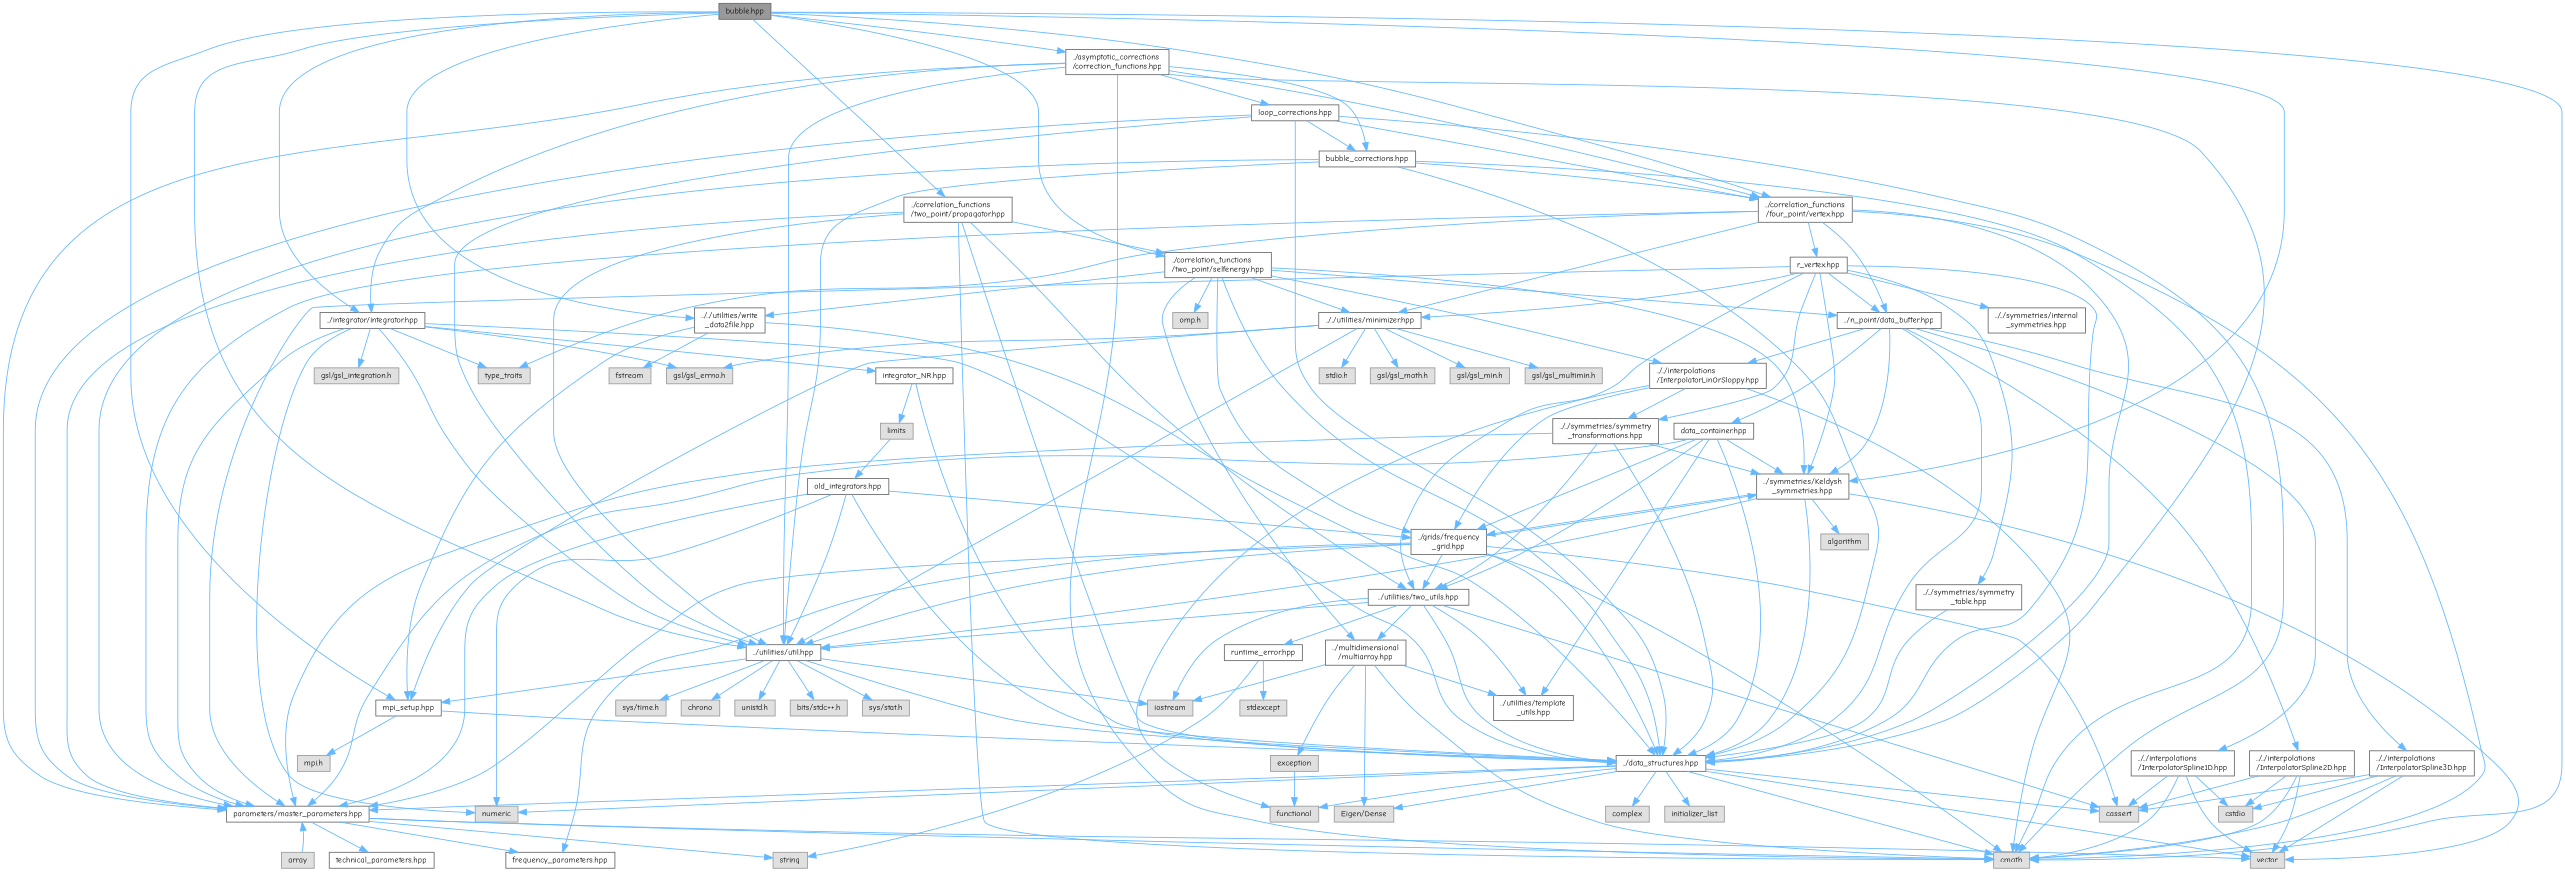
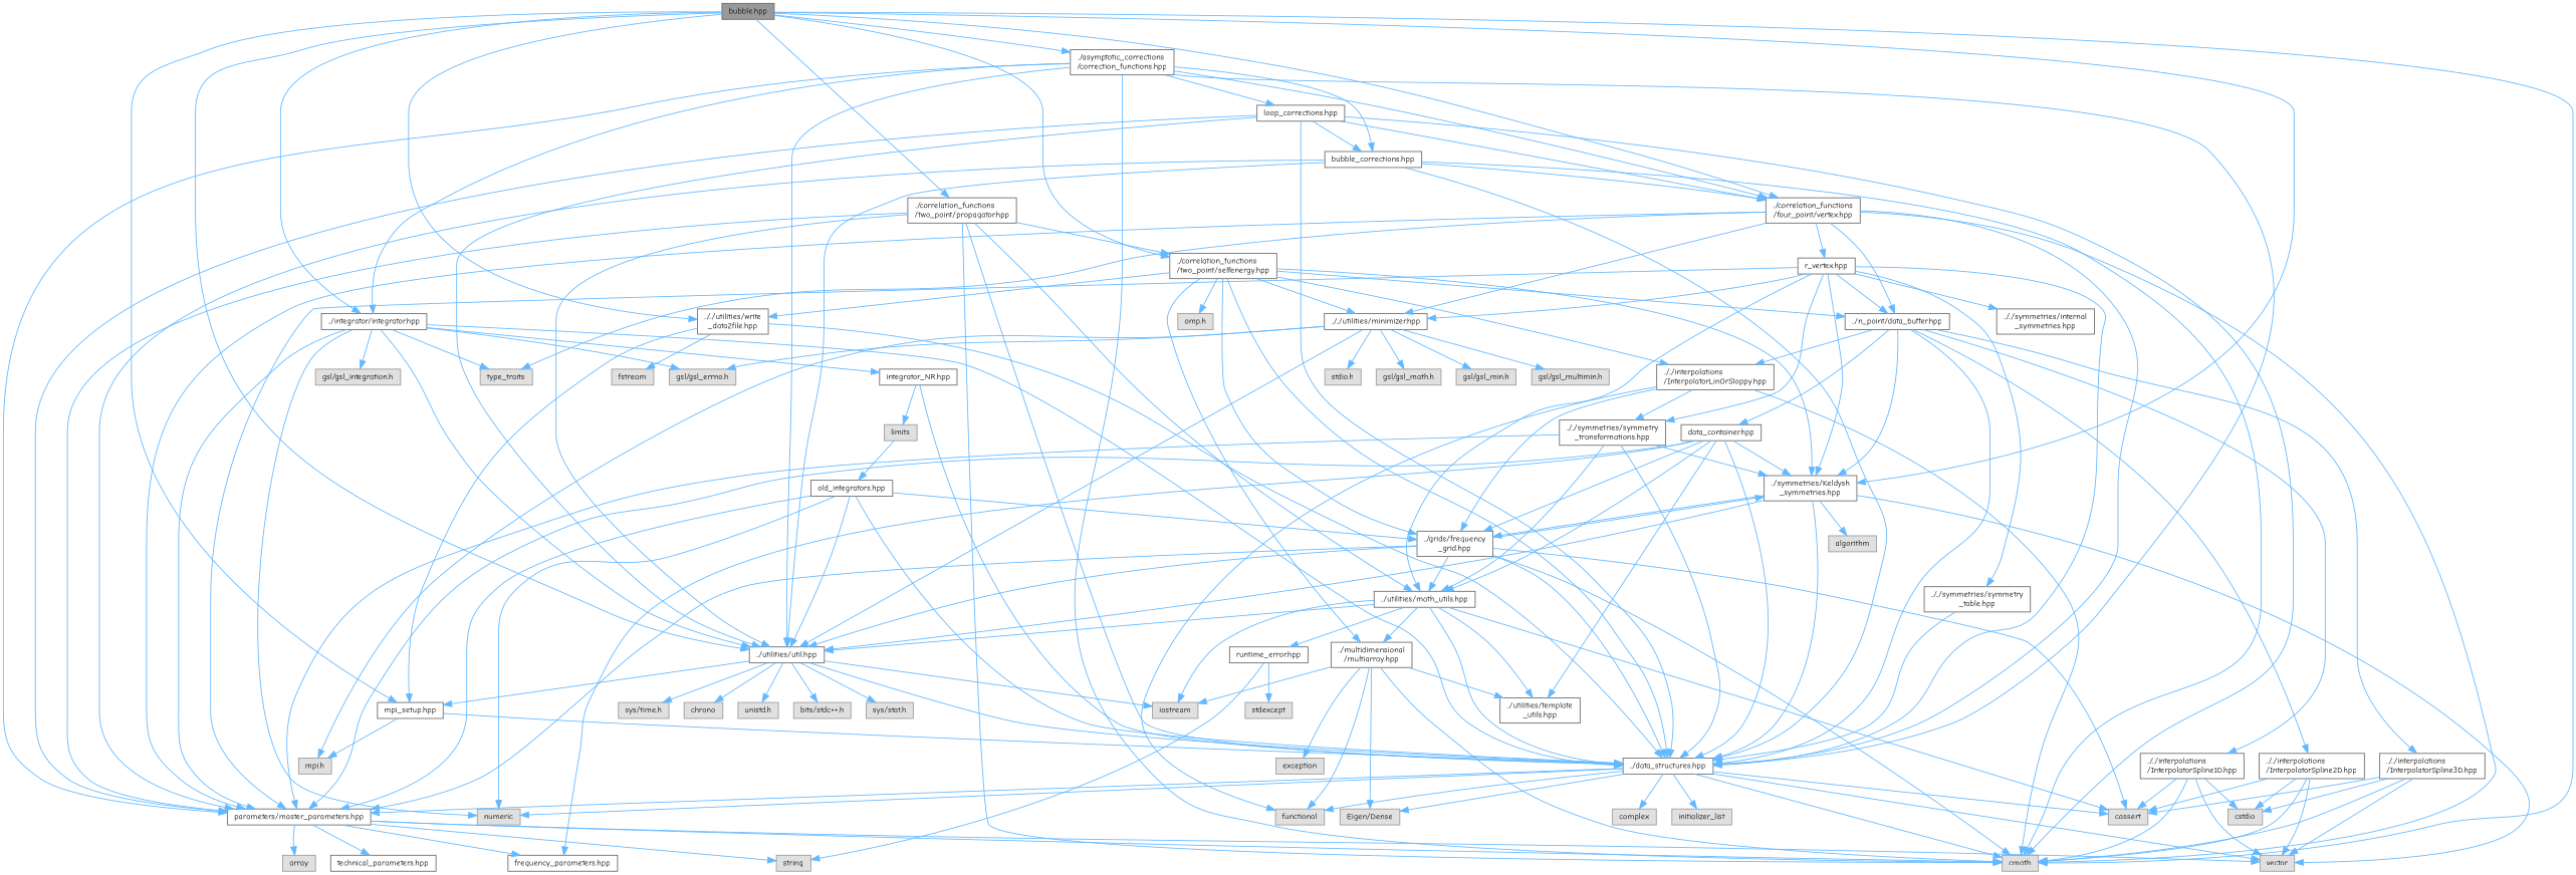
  digraph {
    fontname="Comic Neue"
    node [color=grey40 fillcolor=white fontname="Comic Neue" fontsize=10 shape=box style=filled]
    edge [color=steelblue1 fontname="Comic Neue" fontsize=10 labelfontname=Helvetica labelfontsize=10 style=solid]
    n1 [color=gray40 fillcolor=grey60 fontcolor=black height=0.2 label="bubble.hpp" width=0.4]
    n2 [color=grey60 fillcolor="#E0E0E0" height=0.2 label=cmath width=0.4]
    n3 [height=0.2 label="../symmetries/Keldysh\l_symmetries.hpp" width=0.4]
    n4 [height=0.2 label="../utilities/util.hpp" width=0.4]
    n5 [height=0.2 label="mpi_setup.hpp" width=0.4]
    n6 [height=0.2 label="../correlation_functions\l/four_point/vertex.hpp" width=0.4]
    n7 [height=0.2 label="../correlation_functions\l/two_point/selfenergy.hpp" width=0.4]
    n8 [height=0.2 label="../../utilities/write\l_data2file.hpp" width=0.4]
    n9 [height=0.2 label="../correlation_functions\l/two_point/propagator.hpp" width=0.4]
    n10 [height=0.2 label="../integrator/integrator.hpp" width=0.4]
    n11 [height=0.2 label="../asymptotic_corrections\l/correction_functions.hpp" width=0.4]
    n12 [color=grey60 fillcolor="#E0E0E0" height=0.2 label=vector width=0.4]
    n13 [color=grey60 fillcolor="#E0E0E0" height=0.2 label=algorithm width=0.4]
    n14 [height=0.2 label="../data_structures.hpp" width=0.4]
    n15 [height=0.2 label="../grids/frequency\l_grid.hpp" width=0.4]
    n16 [color=grey60 fillcolor="#E0E0E0" height=0.2 label="sys/time.h" width=0.4]
    n17 [color=grey60 fillcolor="#E0E0E0" height=0.2 label=chrono width=0.4]
    n18 [color=grey60 fillcolor="#E0E0E0" height=0.2 label="unistd.h" width=0.4]
    n19 [color=grey60 fillcolor="#E0E0E0" height=0.2 label=iostream width=0.4]
    n20 [color=grey60 fillcolor="#E0E0E0" height=0.2 label="bits/stdc++.h" width=0.4]
    n21 [color=grey60 fillcolor="#E0E0E0" height=0.2 label="sys/stat.h" width=0.4]
    n22 [color=grey60 fillcolor="#E0E0E0" height=0.2 label="mpi.h" width=0.4]
    n23 [height=0.2 label="parameters/master_parameters.hpp" width=0.4]
    n24 [color=grey60 fillcolor="#E0E0E0" height=0.2 label=type_traits width=0.4]
    n25 [height=0.2 label="r_vertex.hpp" width=0.4]
    n26 [height=0.2 label="../../utilities/minimizer.hpp" width=0.4]
    n27 [height=0.2 label="../n_point/data_buffer.hpp" width=0.4]
    n28 [height=0.2 label="../multidimensional\l/multiarray.hpp" width=0.4]
    n29 [height=0.2 label="../../interpolations\l/InterpolatorLinOrSloppy.hpp" width=0.4]
    n30 [color=grey60 fillcolor="#E0E0E0" height=0.2 label="omp.h" width=0.4]
    n31 [color=grey60 fillcolor="#E0E0E0" height=0.2 label=fstream width=0.4]
-   n32 [height=0.2 label="../utilities/two_utils.hpp" width=0.4]
+   n32 [height=0.2 label="../utilities/math_utils.hpp" width=0.4]
    n33 [color=grey60 fillcolor="#E0E0E0" height=0.2 label=numeric width=0.4]
    n34 [color=grey60 fillcolor="#E0E0E0" height=0.2 label="gsl/gsl_errno.h" width=0.4]
    n35 [color=grey60 fillcolor="#E0E0E0" height=0.2 label="gsl/gsl_integration.h" width=0.4]
    n36 [height=0.2 label="integrator_NR.hpp" width=0.4]
    n37 [height=0.2 label="bubble_corrections.hpp" width=0.4]
    n38 [height=0.2 label="loop_corrections.hpp" width=0.4]
    n39 [color=grey60 fillcolor="#E0E0E0" height=0.2 label=complex width=0.4]
    n40 [color=grey60 fillcolor="#E0E0E0" height=0.2 label=initializer_list width=0.4]
    n41 [color=grey60 fillcolor="#E0E0E0" height=0.2 label=functional width=0.4]
    n42 [color=grey60 fillcolor="#E0E0E0" height=0.2 label=cassert width=0.4]
    n43 [color=grey60 fillcolor="#E0E0E0" height=0.2 label="Eigen/Dense" width=0.4]
    n44 [color=grey60 fillcolor="#E0E0E0" height=0.2 label=string width=0.4]
    n45 [color=grey60 fillcolor="#E0E0E0" height=0.2 label=array width=0.4]
    n46 [height=0.2 label="frequency_parameters.hpp" width=0.4]
    n47 [height=0.2 label="technical_parameters.hpp" width=0.4]
    n48 [height=0.2 label="../utilities/template\l_utils.hpp" width=0.4]
    n49 [height=0.2 label="runtime_error.hpp" width=0.4]
    n50 [color=grey60 fillcolor="#E0E0E0" height=0.2 label=exception width=0.4]
    n51 [color=grey60 fillcolor="#E0E0E0" height=0.2 label=stdexcept width=0.4]
    n52 [height=0.2 label="../../symmetries/internal\l_symmetries.hpp" width=0.4]
    n53 [height=0.2 label="../../symmetries/symmetry\l_transformations.hpp" width=0.4]
    n54 [height=0.2 label="../../symmetries/symmetry\l_table.hpp" width=0.4]
    n55 [color=grey60 fillcolor="#E0E0E0" height=0.2 label="stdio.h" width=0.4]
    n56 [color=grey60 fillcolor="#E0E0E0" height=0.2 label="gsl/gsl_math.h" width=0.4]
    n57 [color=grey60 fillcolor="#E0E0E0" height=0.2 label="gsl/gsl_min.h" width=0.4]
    n58 [color=grey60 fillcolor="#E0E0E0" height=0.2 label="gsl/gsl_multimin.h" width=0.4]
    n59 [height=0.2 label="data_container.hpp" width=0.4]
    n60 [height=0.2 label="../../interpolations\l/InterpolatorSpline1D.hpp" width=0.4]
    n61 [height=0.2 label="../../interpolations\l/InterpolatorSpline2D.hpp" width=0.4]
    n62 [height=0.2 label="../../interpolations\l/InterpolatorSpline3D.hpp" width=0.4]
    n63 [color=grey60 fillcolor="#E0E0E0" height=0.2 label=cstdio width=0.4]
    n64 [height=0.2 label="old_integrators.hpp" width=0.4]
    n65 [color=grey60 fillcolor="#E0E0E0" height=0.2 label=limits width=0.4]
    n1 -> n2
    n1 -> n3
    n1 -> n4
    n1 -> n5
    n1 -> n6
    n1 -> n7
    n1 -> n8
    n1 -> n9
    n1 -> n10
    n1 -> n11
    n3 -> n4
    n3 -> n12
    n3 -> n13
    n3 -> n14
    n3 -> n15
    n4 -> n5
    n4 -> n14
    n4 -> n16
    n4 -> n17
    n4 -> n18
    n4 -> n19
    n4 -> n20
    n4 -> n21
    n5 -> n14
    n5 -> n22
    n6 -> n2
    n6 -> n14
    n6 -> n23
    n6 -> n24
    n6 -> n25
    n6 -> n26
    n6 -> n27
    n7 -> n3
    n7 -> n8
    n7 -> n14
    n7 -> n15
    n7 -> n26
    n7 -> n27
    n7 -> n28
    n7 -> n29
    n7 -> n30
    n8 -> n5
    n8 -> n14
    n8 -> n31
    n9 -> n2
    n9 -> n4
    n9 -> n7
    n9 -> n14
    n9 -> n23
    n9 -> n32
    n10 -> n4
    n10 -> n14
    n10 -> n23
    n10 -> n24
    n10 -> n33
    n10 -> n34
    n10 -> n35
    n10 -> n36
    n11 -> n2
    n11 -> n4
    n11 -> n6
    n11 -> n10
    n11 -> n14
    n11 -> n23
    n11 -> n37
    n11 -> n38
    n14 -> n2
    n14 -> n12
    n14 -> n23
    n14 -> n33
    n14 -> n39
    n14 -> n40
    n14 -> n41
    n14 -> n42
    n14 -> n43
    n15 -> n2
    n15 -> n3
    n15 -> n4
    n15 -> n14
    n15 -> n23
    n15 -> n32
    n15 -> n42
    n23 -> n2
    n23 -> n12
    n23 -> n44
-   n45 -> n23
+   n23 -> n45
    n23 -> n46
    n23 -> n47
    n25 -> n3
    n25 -> n14
    n25 -> n23
    n25 -> n26
    n25 -> n27
    n25 -> n32
    n25 -> n52
    n25 -> n53
    n25 -> n54
    n26 -> n4
-   n26 -> n5
+   n26 -> n22
    n26 -> n34
    n26 -> n55
    n26 -> n56
    n26 -> n57
    n26 -> n58
    n27 -> n3
    n27 -> n14
    n27 -> n29
    n27 -> n59
    n27 -> n60
    n27 -> n61
    n27 -> n62
    n28 -> n2
    n28 -> n19
-   n50 -> n41
+   n28 -> n41
    n28 -> n43
    n28 -> n48
    n28 -> n50
    n29 -> n2
    n29 -> n15
    n29 -> n41
    n29 -> n53
    n32 -> n4
    n32 -> n14
    n32 -> n19
    n32 -> n28
    n32 -> n42
    n32 -> n48
    n32 -> n49
    n36 -> n14
    n36 -> n65
    n37 -> n2
    n37 -> n4
    n37 -> n6
    n37 -> n14
    n37 -> n23
    n38 -> n2
    n38 -> n4
    n38 -> n6
    n38 -> n14
    n38 -> n23
    n38 -> n37
    n49 -> n44
    n49 -> n51
    n53 -> n3
    n53 -> n14
    n53 -> n23
    n53 -> n32
    n54 -> n14
    n59 -> n3
    n59 -> n14
    n59 -> n15
    n59 -> n23
    n59 -> n32
-   n15 -> n46
+   n59 -> n46
    n59 -> n48
    n60 -> n2
    n60 -> n12
    n60 -> n42
    n60 -> n63
    n61 -> n2
    n61 -> n12
    n61 -> n42
    n61 -> n63
    n62 -> n2
    n62 -> n12
    n62 -> n42
    n62 -> n63
    n64 -> n4
    n64 -> n14
    n64 -> n15
    n64 -> n23
    n64 -> n33
    n65 -> n64
  }
